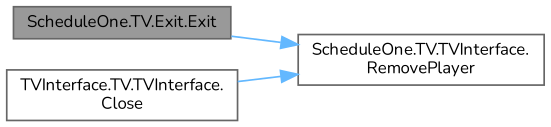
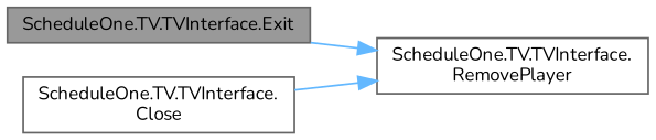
  digraph {
    fontname=Nunito
    rankdir=LR
    node [color=grey40 fillcolor=white fontname=Nunito fontsize=10 shape=box style=filled]
    edge [color=steelblue1 fontname=Nunito fontsize=10 labelfontname=Helvetica labelfontsize=10 style=solid]
-   n1 [color=gray40 fillcolor=grey60 fontcolor=black height=0.2 label="ScheduleOne.TV.Exit.Exit" width=0.4]
+   n1 [color=gray40 fillcolor=grey60 fontcolor=black height=0.2 label="ScheduleOne.TV.TVInterface.Exit" width=0.4]
    n2 [height=0.2 label="ScheduleOne.TV.TVInterface.\lRemovePlayer" width=0.4]
-   n3 [height=0.2 label="TVInterface.TV.TVInterface.\lClose" width=0.4]
+   n3 [height=0.2 label="ScheduleOne.TV.TVInterface.\lClose" width=0.4]
    n1 -> n2
    n3 -> n2
  }
